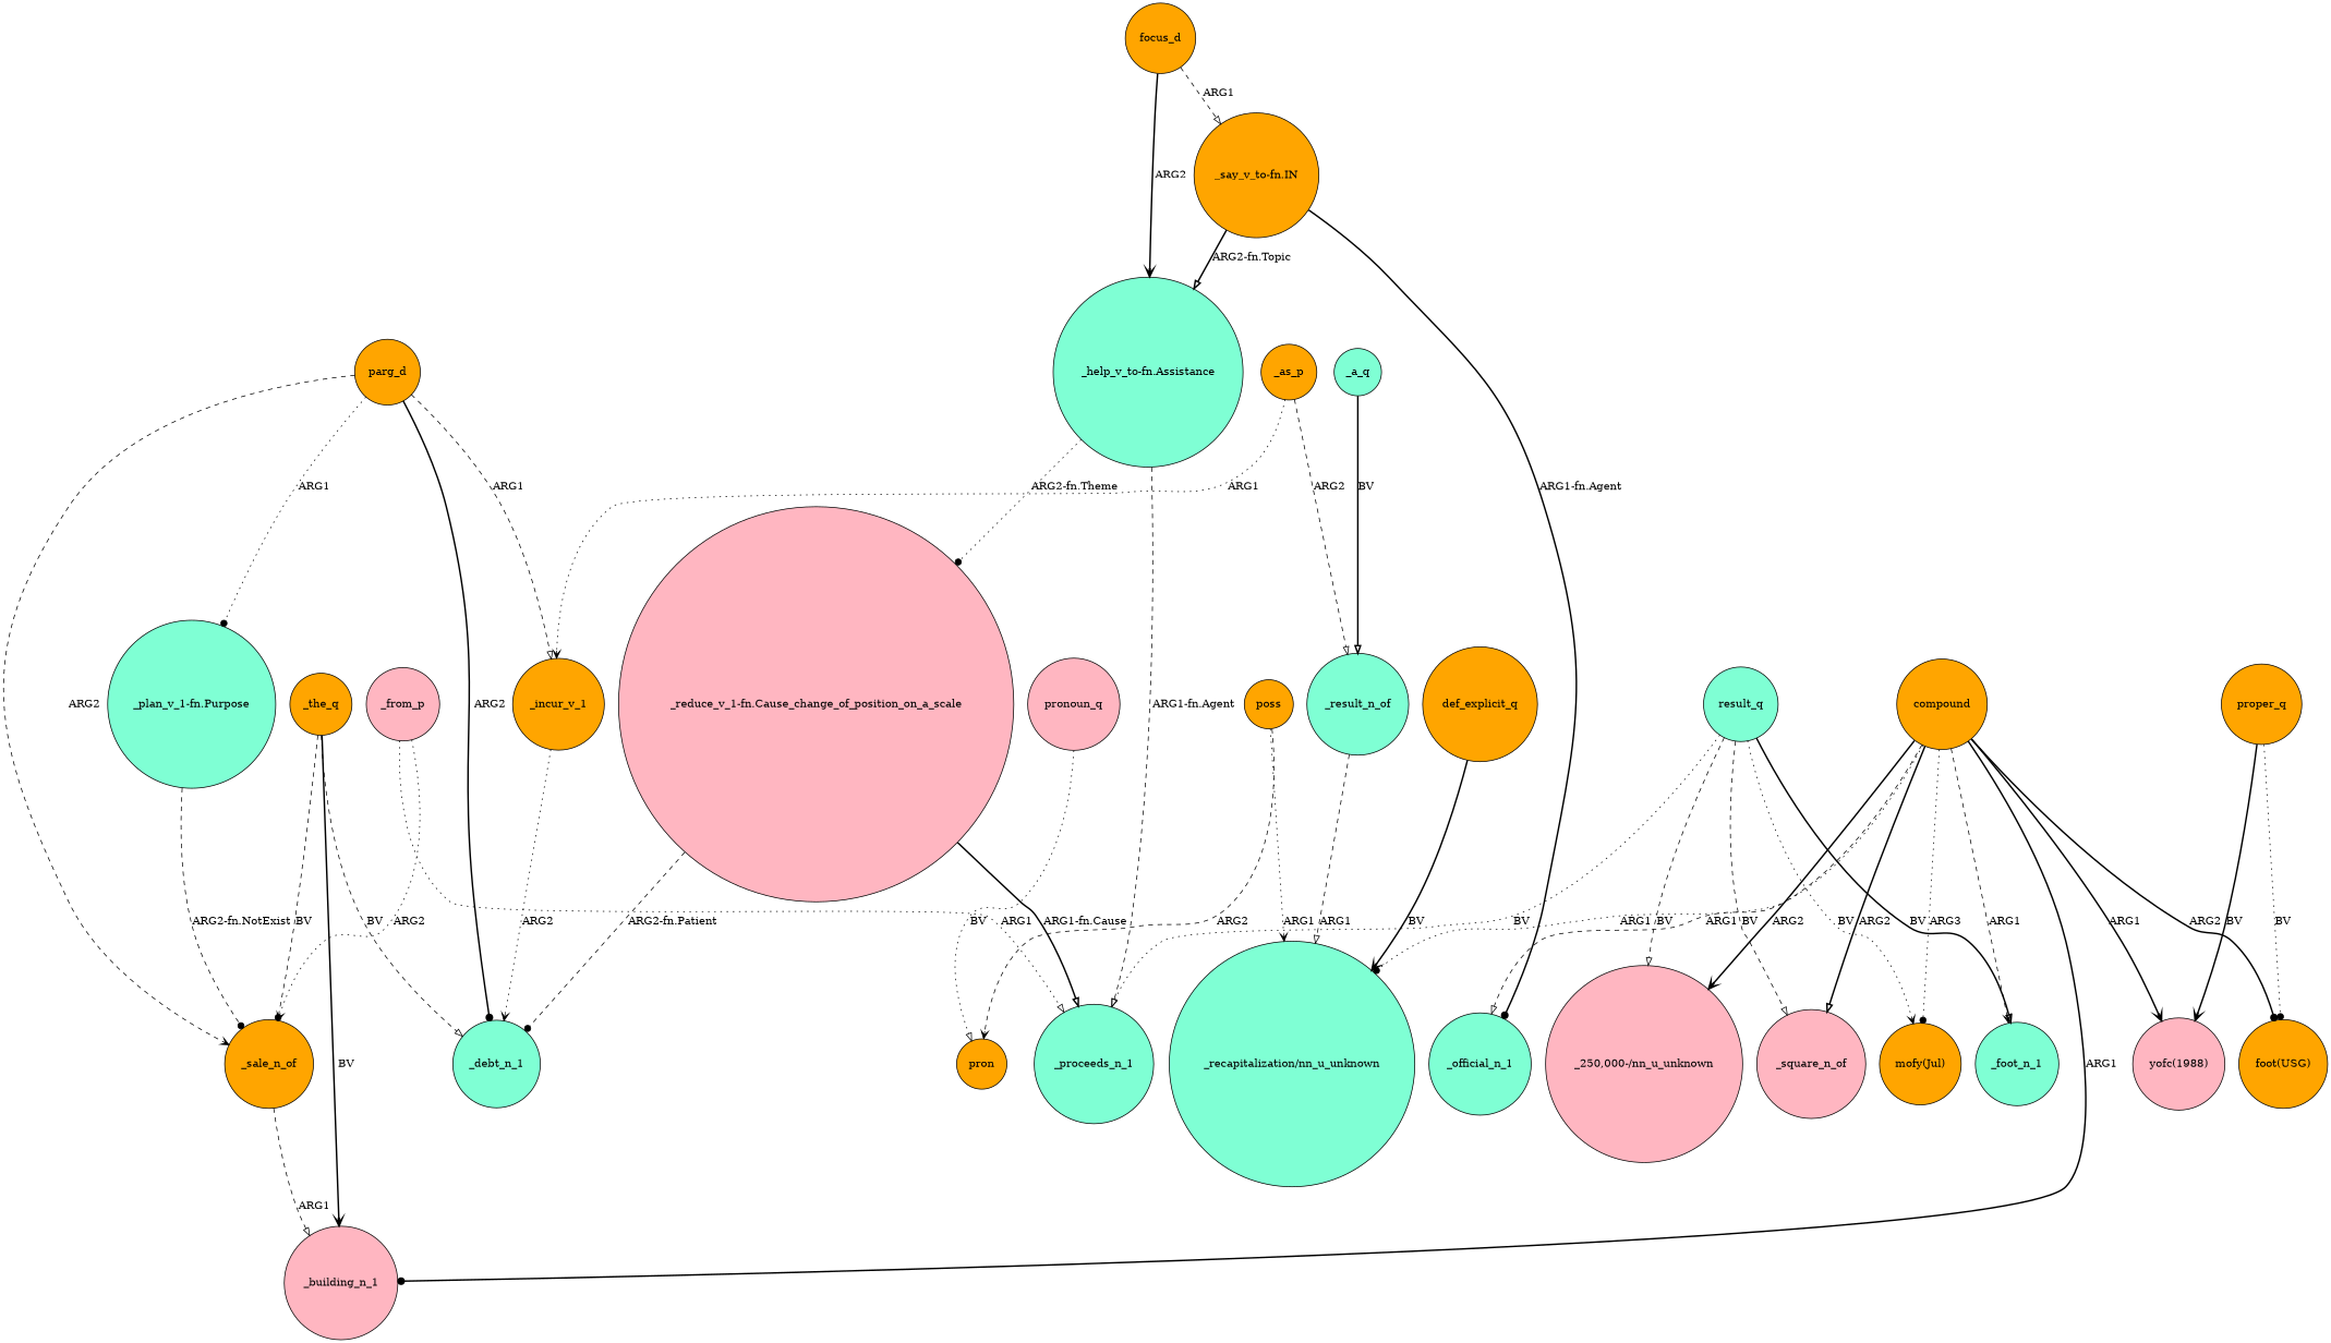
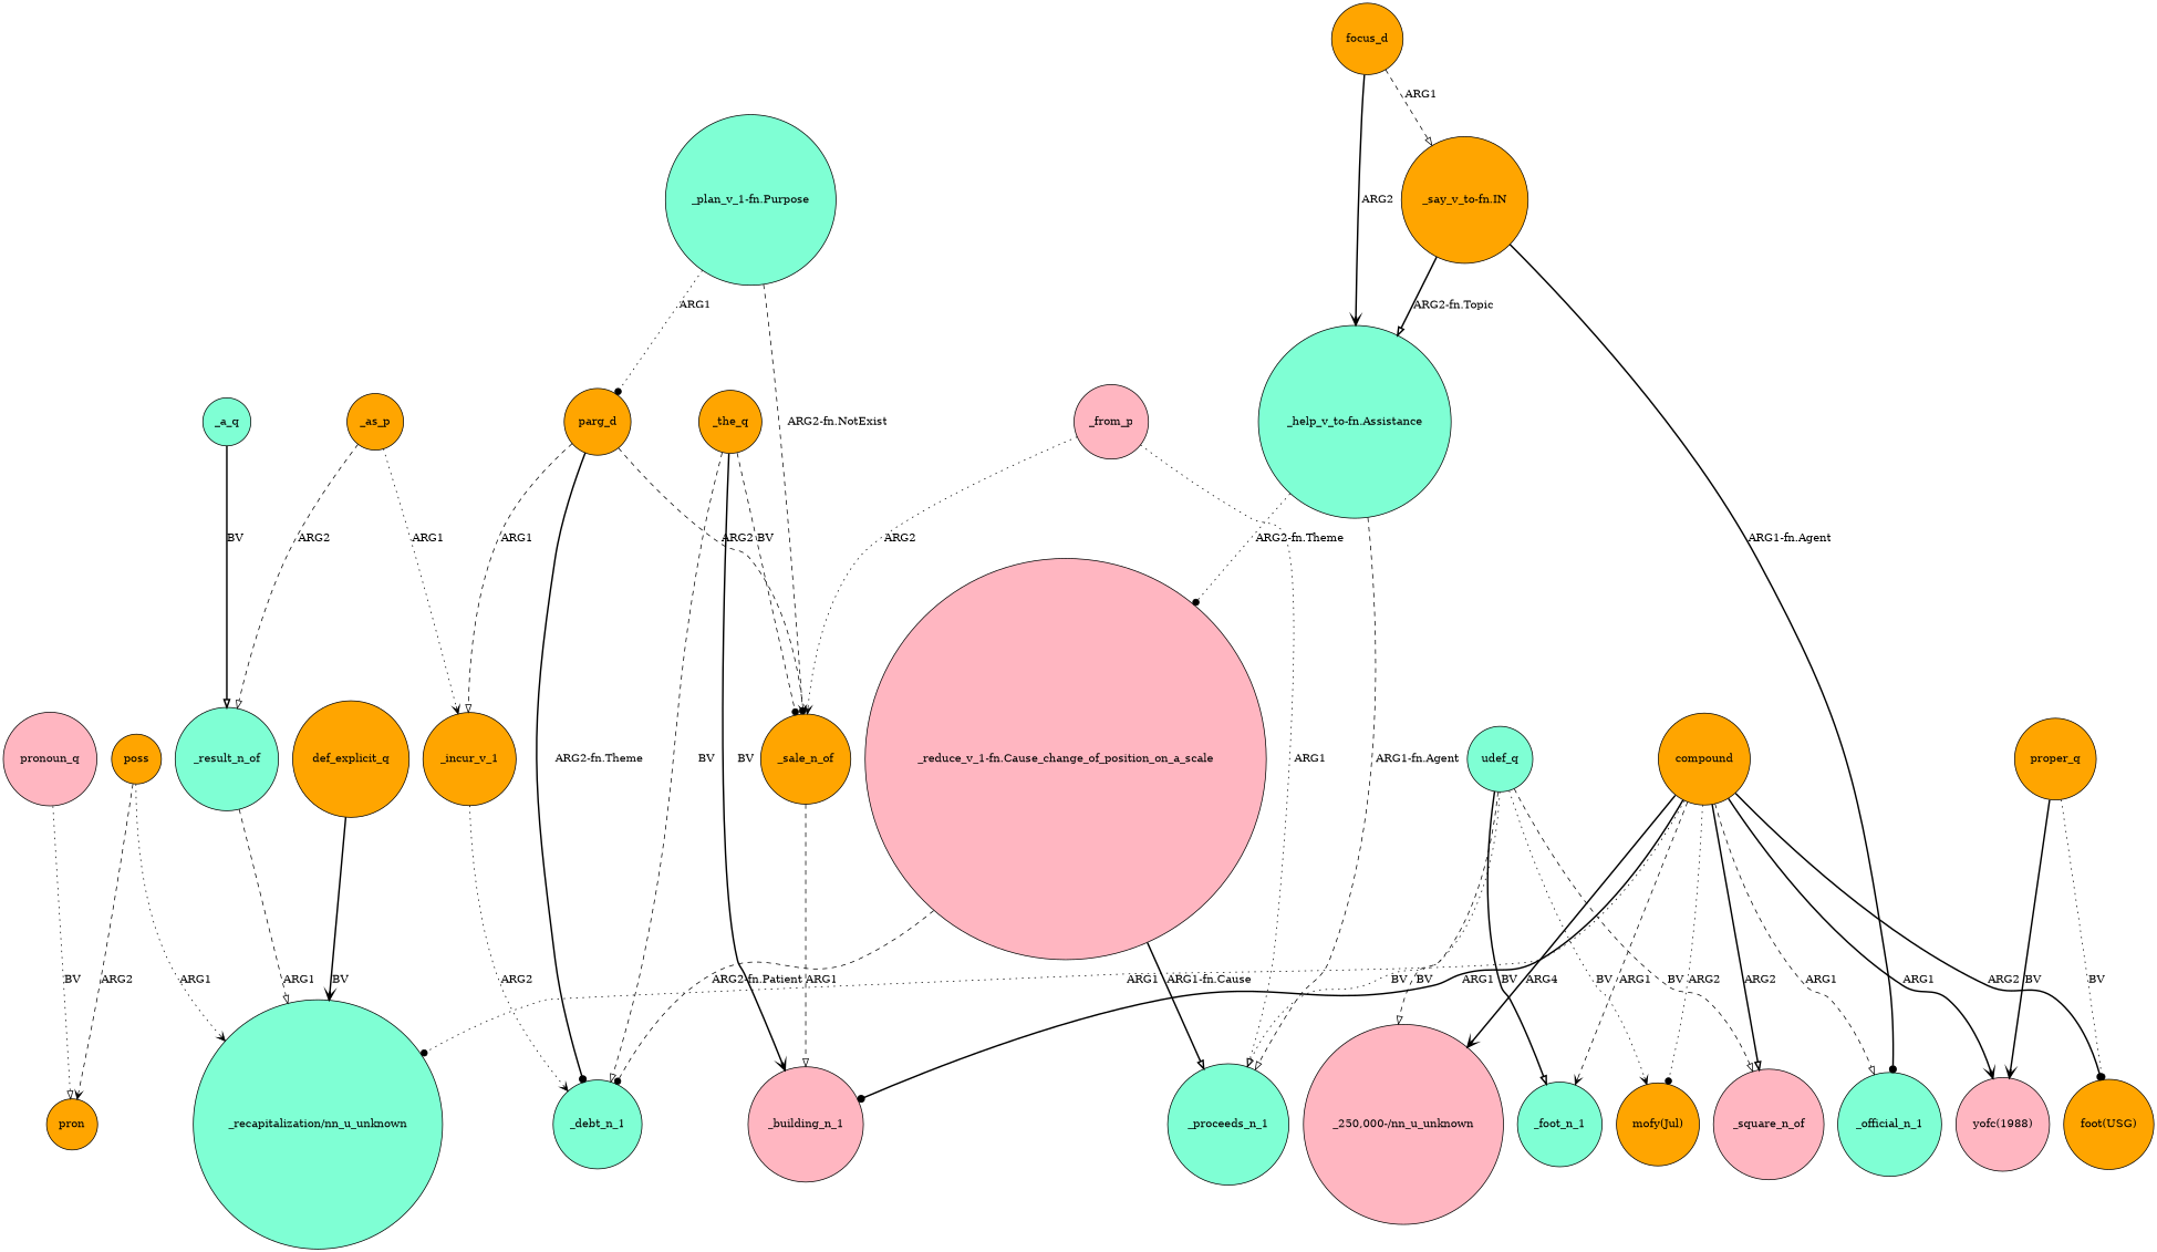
  digraph {
    node [fillcolor=orange shape=circle style=filled]
    edge [arrowhead=onormal style=dashed]
    "_help_v_to-fn.Assistance" [fillcolor=aquamarine]
    focus_d
    "_say_v_to-fn.IN"
    "_reduce_v_1-fn.Cause_change_of_position_on_a_scale" [fillcolor=lightpink]
    _proceeds_n_1 [fillcolor=aquamarine]
    _official_n_1 [fillcolor=aquamarine]
    _debt_n_1 [fillcolor=aquamarine]
    "_plan_v_1-fn.Purpose" [fillcolor=aquamarine]
    _sale_n_of
    _building_n_1 [fillcolor=lightpink]
    poss
    pron
    "_recapitalization/nn_u_unknown" [fillcolor=aquamarine]
    parg_d
    _incur_v_1
    compound
    "_250,000-/nn_u_unknown" [fillcolor=lightpink]
    "mofy(Jul)"
    _square_n_of [fillcolor=lightpink]
    _foot_n_1 [fillcolor=aquamarine]
    "yofc(1988)" [fillcolor=lightpink]
    n22 [label="foot(USG)"]
    _from_p [fillcolor=lightpink]
-   udef_q [fillcolor=aquamarine label=result_q]
+   udef_q [fillcolor=aquamarine]
    _a_q [fillcolor=aquamarine]
    _result_n_of [fillcolor=aquamarine]
    pronoun_q [fillcolor=lightpink]
    _as_p
    _the_q
    proper_q
    def_explicit_q
    "_help_v_to-fn.Assistance" -> "_reduce_v_1-fn.Cause_change_of_position_on_a_scale" [arrowhead=dot label="ARG2-fn.Theme" style=dotted]
    "_help_v_to-fn.Assistance" -> _proceeds_n_1 [label="ARG1-fn.Agent"]
    focus_d -> "_help_v_to-fn.Assistance" [arrowhead=vee label=ARG2 style=bold]
    focus_d -> "_say_v_to-fn.IN" [label=ARG1]
    "_say_v_to-fn.IN" -> "_help_v_to-fn.Assistance" [label="ARG2-fn.Topic" style=bold]
    "_say_v_to-fn.IN" -> _official_n_1 [arrowhead=dot label="ARG1-fn.Agent" style=bold]
    "_reduce_v_1-fn.Cause_change_of_position_on_a_scale" -> _proceeds_n_1 [label="ARG1-fn.Cause" style=bold]
    "_reduce_v_1-fn.Cause_change_of_position_on_a_scale" -> _debt_n_1 [arrowhead=dot label="ARG2-fn.Patient"]
    "_plan_v_1-fn.Purpose" -> _sale_n_of [arrowhead=dot label="ARG2-fn.NotExist"]
    _sale_n_of -> _building_n_1 [label=ARG1]
    poss -> pron [arrowhead=vee label=ARG2]
    poss -> "_recapitalization/nn_u_unknown" [arrowhead=vee label=ARG1 style=dotted]
-   parg_d -> _debt_n_1 [arrowhead=dot label=ARG2 style=bold]
-   parg_d -> "_plan_v_1-fn.Purpose" [arrowhead=dot label=ARG1 style=dotted]
+   parg_d -> _debt_n_1 [arrowhead=dot label="ARG2-fn.Theme" style=bold]
+   "_plan_v_1-fn.Purpose" -> parg_d [arrowhead=dot label=ARG1 style=dotted]
    parg_d -> _sale_n_of [arrowhead=vee label=ARG2]
    parg_d -> _incur_v_1 [label=ARG1]
    _incur_v_1 -> _debt_n_1 [arrowhead=vee label=ARG2 style=dotted]
    compound -> _official_n_1 [label=ARG1]
    compound -> _building_n_1 [arrowhead=dot label=ARG1 style=bold]
    compound -> "_recapitalization/nn_u_unknown" [arrowhead=dot label=ARG1 style=dotted]
-   compound -> "_250,000-/nn_u_unknown" [arrowhead=vee label=ARG2 style=bold]
-   compound -> "mofy(Jul)" [arrowhead=dot label=ARG3 style=dotted]
+   compound -> "_250,000-/nn_u_unknown" [arrowhead=vee label=ARG4 style=bold]
+   compound -> "mofy(Jul)" [arrowhead=dot label=ARG2 style=dotted]
    compound -> _square_n_of [label=ARG2 style=bold]
    compound -> _foot_n_1 [arrowhead=vee label=ARG1]
    compound -> "yofc(1988)" [arrowhead=vee label=ARG1 style=bold]
    compound -> n22 [arrowhead=dot label=ARG2 style=bold]
    _from_p -> _proceeds_n_1 [label=ARG1 style=dotted]
    _from_p -> _sale_n_of [arrowhead=vee label=ARG2 style=dotted]
    udef_q -> _proceeds_n_1 [label=BV style=dotted]
    udef_q -> "_250,000-/nn_u_unknown" [label=BV]
    udef_q -> "mofy(Jul)" [arrowhead=vee label=BV style=dotted]
    udef_q -> _square_n_of [label=BV]
    udef_q -> _foot_n_1 [label=BV style=bold]
    _a_q -> _result_n_of [label=BV style=bold]
    _result_n_of -> "_recapitalization/nn_u_unknown" [label=ARG1]
    pronoun_q -> pron [label=BV style=dotted]
    _as_p -> _incur_v_1 [arrowhead=vee label=ARG1 style=dotted]
    _as_p -> _result_n_of [label=ARG2]
    _the_q -> _debt_n_1 [label=BV]
    _the_q -> _sale_n_of [arrowhead=dot label=BV]
    _the_q -> _building_n_1 [arrowhead=vee label=BV style=bold]
    proper_q -> "yofc(1988)" [arrowhead=vee label=BV style=bold]
    proper_q -> n22 [arrowhead=dot label=BV style=dotted]
    def_explicit_q -> "_recapitalization/nn_u_unknown" [arrowhead=vee label=BV style=bold]
  }
